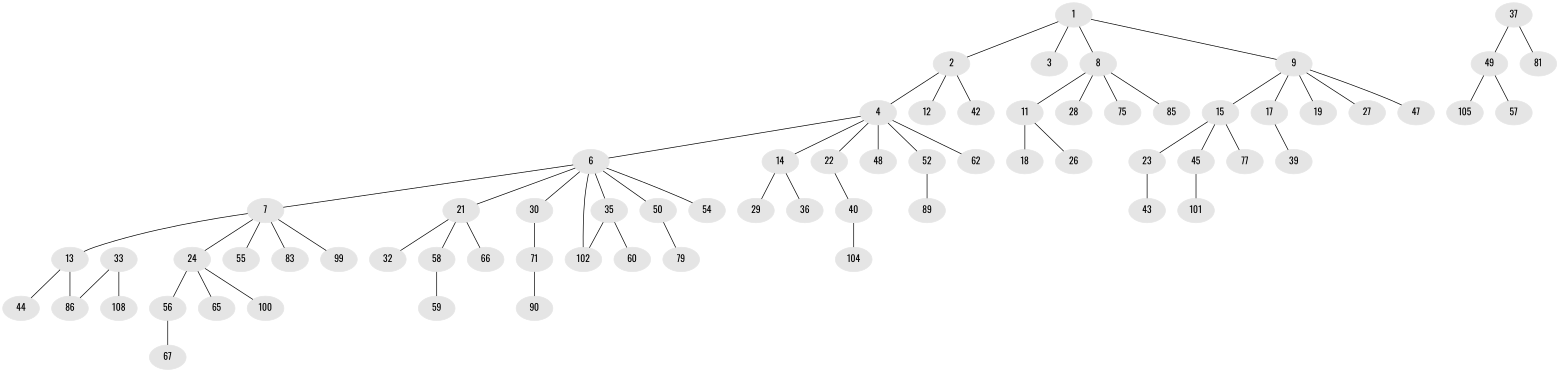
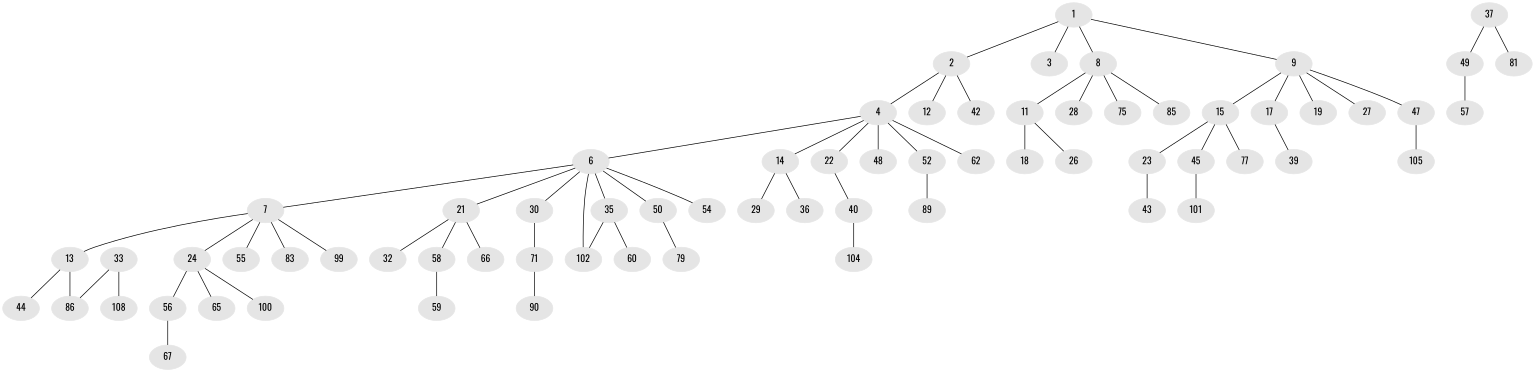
  graph {
    fontname=Oswald
    node [color=gray90 fontname=Oswald style=filled]
    edge [fontname=Oswald]
    1 [super="+96"]
    2 [super="+51"]
    3 [super="+82"]
    8 [super="+16"]
    9 [super="+10"]
    4 [super="+5"]
    12 [super="+34"]
    42 [super="+98"]
    11 [super="+97"]
    28
    75 [super="+80"]
    85
    15 [super="+38"]
    17 [super="+46"]
    19
    27
    47
    6 [super="+25"]
    14 [super="+84"]
    22 [super="+70"]
    48
    52 [super="+73"]
    62
    7 [super="+76"]
    21 [super="+69"]
    30 [super="+63"]
    35 [super="+87"]
    50 [super="+68"]
    54 [super="+74"]
    102
    29 [super="+64"]
    36
    40 [super="+107"]
    89
    13 [super="+20"]
    24 [super="+61"]
    55
    83
    99
    32
    58 [super="+92"]
    66 [super="+95"]
    71 [super="+103"]
    60 [super="+72"]
    37 [super="+94"]
    49
    81
    79
    44 [super="+91"]
    86
    56
    65
    100
    18 [super="+41"]
    26 [super="+31"]
    23 [super="+93"]
    45 [super="+88"]
    77
    39
    105
    33 [super="+53"]
    108
    43
    101
    59 [super="+106"]
    104
    67
    90
    57 [super="+78"]
    1 -- 2
    1 -- 3
    1 -- 8
    1 -- 9
    2 -- 4
    2 -- 12
    2 -- 42
    8 -- 11
    8 -- 28
    8 -- 75
    8 -- 85
    9 -- 15
    9 -- 17
    9 -- 19
    9 -- 27
    9 -- 47
    4 -- 6
    4 -- 14
    4 -- 22
    4 -- 48
    4 -- 52
    4 -- 62
    11 -- 18
    11 -- 26
    15 -- 23
    15 -- 45
    15 -- 77
    17 -- 39
-   49 -- 105
+   47 -- 105
    6 -- 7
    6 -- 21
    6 -- 30
    6 -- 35
    6 -- 50
    6 -- 54
    6 -- 102
    14 -- 29
    14 -- 36
    22 -- 40
    52 -- 89
    7 -- 13
    7 -- 24
    7 -- 55
    7 -- 83
    7 -- 99
    21 -- 32
    21 -- 58
    21 -- 66
    30 -- 71
    35 -- 102
    35 -- 60
    50 -- 79
    40 -- 104
    13 -- 44
    13 -- 86
    24 -- 56
    24 -- 65
    24 -- 100
    58 -- 59
    71 -- 90
    37 -- 49
    37 -- 81
    49 -- 57
    56 -- 67
    23 -- 43
    45 -- 101
    33 -- 86
    33 -- 108
  }
